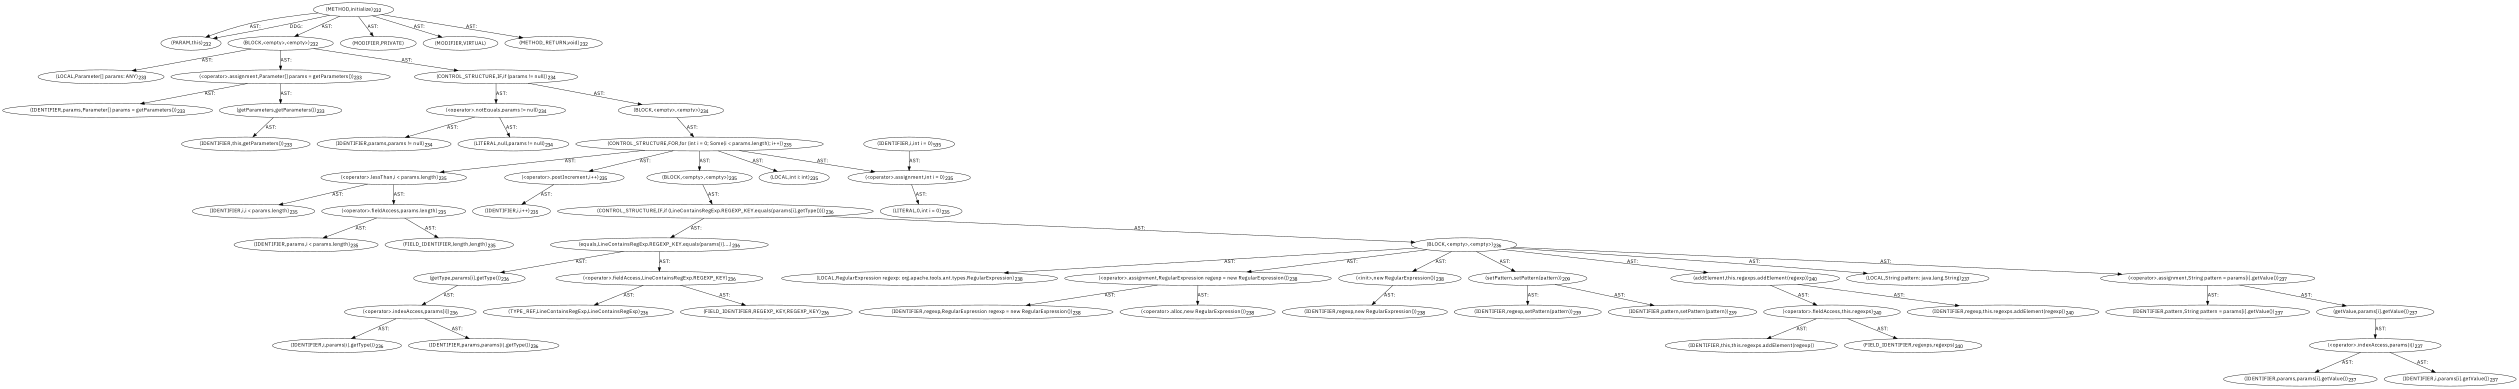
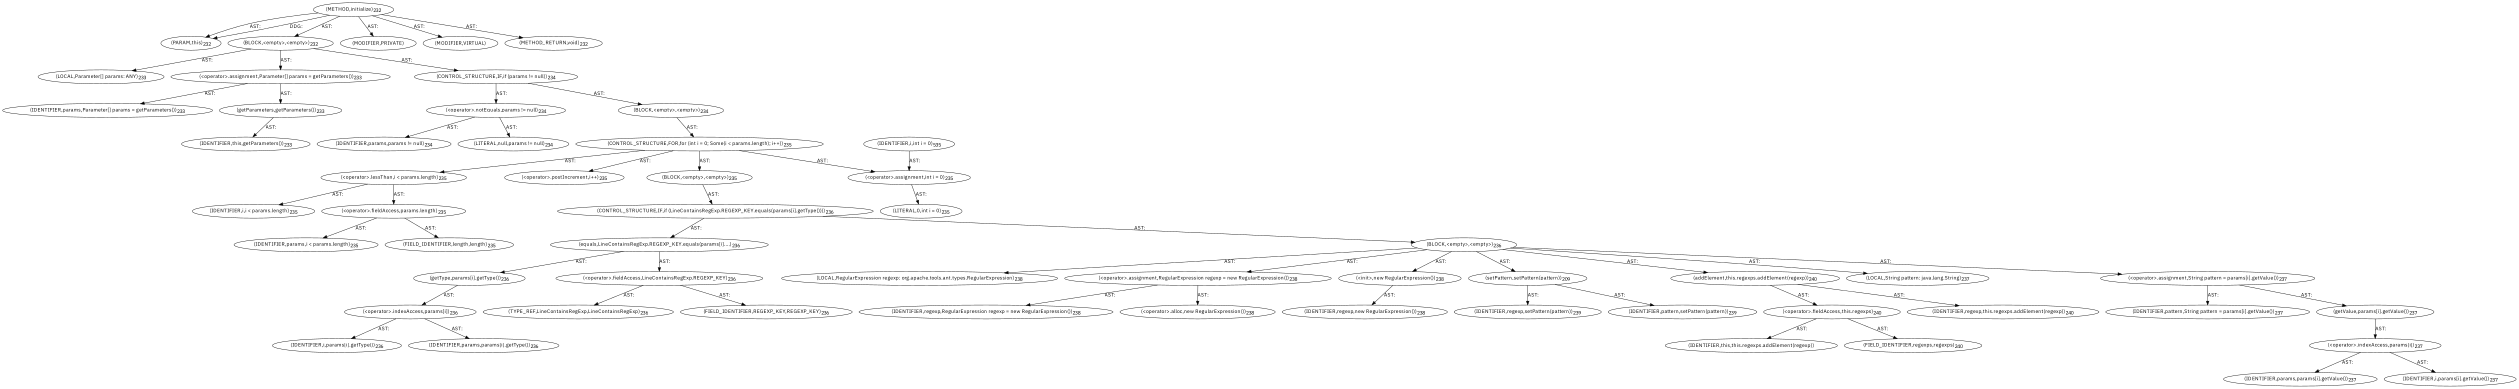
  digraph {
    fontname="IBM Plex Sans"
    node [fontname="IBM Plex Sans"]
    edge [fontname="IBM Plex Sans"]
    n1 [label=<(METHOD,initialize)<SUB>232</SUB>>]
    n2 [label=<(PARAM,this)<SUB>232</SUB>>]
    n3 [label=<(BLOCK,&lt;empty&gt;,&lt;empty&gt;)<SUB>232</SUB>>]
    n4 [label=<(MODIFIER,PRIVATE)>]
    n5 [label=<(MODIFIER,VIRTUAL)>]
    n6 [label=<(METHOD_RETURN,void)<SUB>232</SUB>>]
    n7 [label=<(LOCAL,Parameter[] params: ANY)<SUB>233</SUB>>]
    n8 [label=<(&lt;operator&gt;.assignment,Parameter[] params = getParameters())<SUB>233</SUB>>]
    n9 [label=<(CONTROL_STRUCTURE,IF,if (params != null))<SUB>234</SUB>>]
    n10 [label=<(IDENTIFIER,params,Parameter[] params = getParameters())<SUB>233</SUB>>]
    n11 [label=<(getParameters,getParameters())<SUB>233</SUB>>]
    n12 [label=<(&lt;operator&gt;.notEquals,params != null)<SUB>234</SUB>>]
    n13 [label=<(BLOCK,&lt;empty&gt;,&lt;empty&gt;)<SUB>234</SUB>>]
    n14 [label=<(IDENTIFIER,this,getParameters())<SUB>233</SUB>>]
    n15 [label=<(IDENTIFIER,params,params != null)<SUB>234</SUB>>]
    n16 [label=<(LITERAL,null,params != null)<SUB>234</SUB>>]
    n17 [label=<(CONTROL_STRUCTURE,FOR,for (int i = 0; Some(i &lt; params.length); i++))<SUB>235</SUB>>]
-   n18 [label=<(LOCAL,int i: int)<SUB>235</SUB>>]
    n19 [label=<(&lt;operator&gt;.assignment,int i = 0)<SUB>235</SUB>>]
    n20 [label=<(&lt;operator&gt;.lessThan,i &lt; params.length)<SUB>235</SUB>>]
    n21 [label=<(&lt;operator&gt;.postIncrement,i++)<SUB>235</SUB>>]
    n22 [label=<(BLOCK,&lt;empty&gt;,&lt;empty&gt;)<SUB>235</SUB>>]
    n23 [label=<(LITERAL,0,int i = 0)<SUB>235</SUB>>]
    n24 [label=<(IDENTIFIER,i,i &lt; params.length)<SUB>235</SUB>>]
    n25 [label=<(&lt;operator&gt;.fieldAccess,params.length)<SUB>235</SUB>>]
-   n26 [label=<(IDENTIFIER,i,i++)<SUB>235</SUB>>]
    n27 [label=<(CONTROL_STRUCTURE,IF,if (LineContainsRegExp.REGEXP_KEY.equals(params[i].getType())))<SUB>236</SUB>>]
    n28 [label=<(IDENTIFIER,i,int i = 0)<SUB>535</SUB>>]
    n29 [label=<(IDENTIFIER,params,i &lt; params.length)<SUB>235</SUB>>]
    n30 [label=<(FIELD_IDENTIFIER,length,length)<SUB>235</SUB>>]
    n31 [label=<(equals,LineContainsRegExp.REGEXP_KEY.equals(params[i]....)<SUB>236</SUB>>]
    n32 [label=<(BLOCK,&lt;empty&gt;,&lt;empty&gt;)<SUB>236</SUB>>]
    n33 [label=<(&lt;operator&gt;.fieldAccess,LineContainsRegExp.REGEXP_KEY)<SUB>236</SUB>>]
    n34 [label=<(getType,params[i].getType())<SUB>236</SUB>>]
    n35 [label=<(LOCAL,String pattern: java.lang.String)<SUB>237</SUB>>]
    n36 [label=<(&lt;operator&gt;.assignment,String pattern = params[i].getValue())<SUB>237</SUB>>]
    n37 [label=<(LOCAL,RegularExpression regexp: org.apache.tools.ant.types.RegularExpression)<SUB>238</SUB>>]
    n38 [label=<(&lt;operator&gt;.assignment,RegularExpression regexp = new RegularExpression())<SUB>238</SUB>>]
    n39 [label=<(&lt;init&gt;,new RegularExpression())<SUB>238</SUB>>]
    n40 [label=<(setPattern,setPattern(pattern))<SUB>209</SUB>>]
    n41 [label=<(addElement,this.regexps.addElement(regexp))<SUB>240</SUB>>]
    n42 [label=<(TYPE_REF,LineContainsRegExp,LineContainsRegExp)<SUB>236</SUB>>]
    n43 [label=<(FIELD_IDENTIFIER,REGEXP_KEY,REGEXP_KEY)<SUB>236</SUB>>]
    n44 [label=<(&lt;operator&gt;.indexAccess,params[i])<SUB>236</SUB>>]
    n45 [label=<(IDENTIFIER,params,params[i].getType())<SUB>236</SUB>>]
    n46 [label=<(IDENTIFIER,i,params[i].getType())<SUB>236</SUB>>]
    n47 [label=<(IDENTIFIER,pattern,String pattern = params[i].getValue())<SUB>237</SUB>>]
    n48 [label=<(getValue,params[i].getValue())<SUB>237</SUB>>]
    n49 [label=<(IDENTIFIER,regexp,RegularExpression regexp = new RegularExpression())<SUB>238</SUB>>]
    n50 [label=<(&lt;operator&gt;.alloc,new RegularExpression())<SUB>238</SUB>>]
    n51 [label=<(IDENTIFIER,regexp,new RegularExpression())<SUB>238</SUB>>]
    n52 [label=<(IDENTIFIER,regexp,setPattern(pattern))<SUB>239</SUB>>]
    n53 [label=<(IDENTIFIER,pattern,setPattern(pattern))<SUB>239</SUB>>]
    n54 [label=<(&lt;operator&gt;.fieldAccess,this.regexps)<SUB>240</SUB>>]
    n55 [label=<(IDENTIFIER,regexp,this.regexps.addElement(regexp))<SUB>240</SUB>>]
    n56 [label=<(&lt;operator&gt;.indexAccess,params[i])<SUB>237</SUB>>]
    n57 [label=<(IDENTIFIER,params,params[i].getValue())<SUB>237</SUB>>]
    n58 [label=<(IDENTIFIER,i,params[i].getValue())<SUB>237</SUB>>]
    n59 [label=<(IDENTIFIER,this,this.regexps.addElement(regexp))>]
    n60 [label=<(FIELD_IDENTIFIER,regexps,regexps)<SUB>240</SUB>>]
    n1 -> n2 [label="AST: "]
    n1 -> n2 [label="DDG: "]
    n1 -> n3 [label="AST: "]
    n1 -> n4 [label="AST: "]
    n1 -> n5 [label="AST: "]
    n1 -> n6 [label="AST: "]
    n3 -> n7 [label="AST: "]
    n3 -> n8 [label="AST: "]
    n3 -> n9 [label="AST: "]
    n8 -> n10 [label="AST: "]
    n8 -> n11 [label="AST: "]
    n9 -> n12 [label="AST: "]
    n9 -> n13 [label="AST: "]
    n11 -> n14 [label="AST: "]
    n12 -> n15 [label="AST: "]
    n12 -> n16 [label="AST: "]
    n13 -> n17 [label="AST: "]
-   n17 -> n18 [label="AST: "]
    n17 -> n19 [label="AST: "]
    n17 -> n20 [label="AST: "]
    n17 -> n21 [label="AST: "]
    n17 -> n22 [label="AST: "]
    n19 -> n23 [label="AST: "]
    n20 -> n24 [label="AST: "]
    n20 -> n25 [label="AST: "]
-   n21 -> n26 [label="AST: "]
    n22 -> n27 [label="AST: "]
    n25 -> n29 [label="AST: "]
    n25 -> n30 [label="AST: "]
    n27 -> n31 [label="AST: "]
    n27 -> n32 [label="AST: "]
    n28 -> n19 [label="AST: "]
    n31 -> n33 [label="AST: "]
    n31 -> n34 [label="AST: "]
    n32 -> n35 [label="AST: "]
    n32 -> n36 [label="AST: "]
    n32 -> n37 [label="AST: "]
    n32 -> n38 [label="AST: "]
    n32 -> n39 [label="AST: "]
    n32 -> n40 [label="AST: "]
    n32 -> n41 [label="AST: "]
    n33 -> n42 [label="AST: "]
    n33 -> n43 [label="AST: "]
    n34 -> n44 [label="AST: "]
    n36 -> n47 [label="AST: "]
    n36 -> n48 [label="AST: "]
    n38 -> n49 [label="AST: "]
    n38 -> n50 [label="AST: "]
    n39 -> n51 [label="AST: "]
    n40 -> n52 [label="AST: "]
    n40 -> n53 [label="AST: "]
    n41 -> n54 [label="AST: "]
    n41 -> n55 [label="AST: "]
    n44 -> n45 [label="AST: "]
    n44 -> n46 [label="AST: "]
    n48 -> n56 [label="AST: "]
    n54 -> n59 [label="AST: "]
    n54 -> n60 [label="AST: "]
    n56 -> n57 [label="AST: "]
    n56 -> n58 [label="AST: "]
  }
